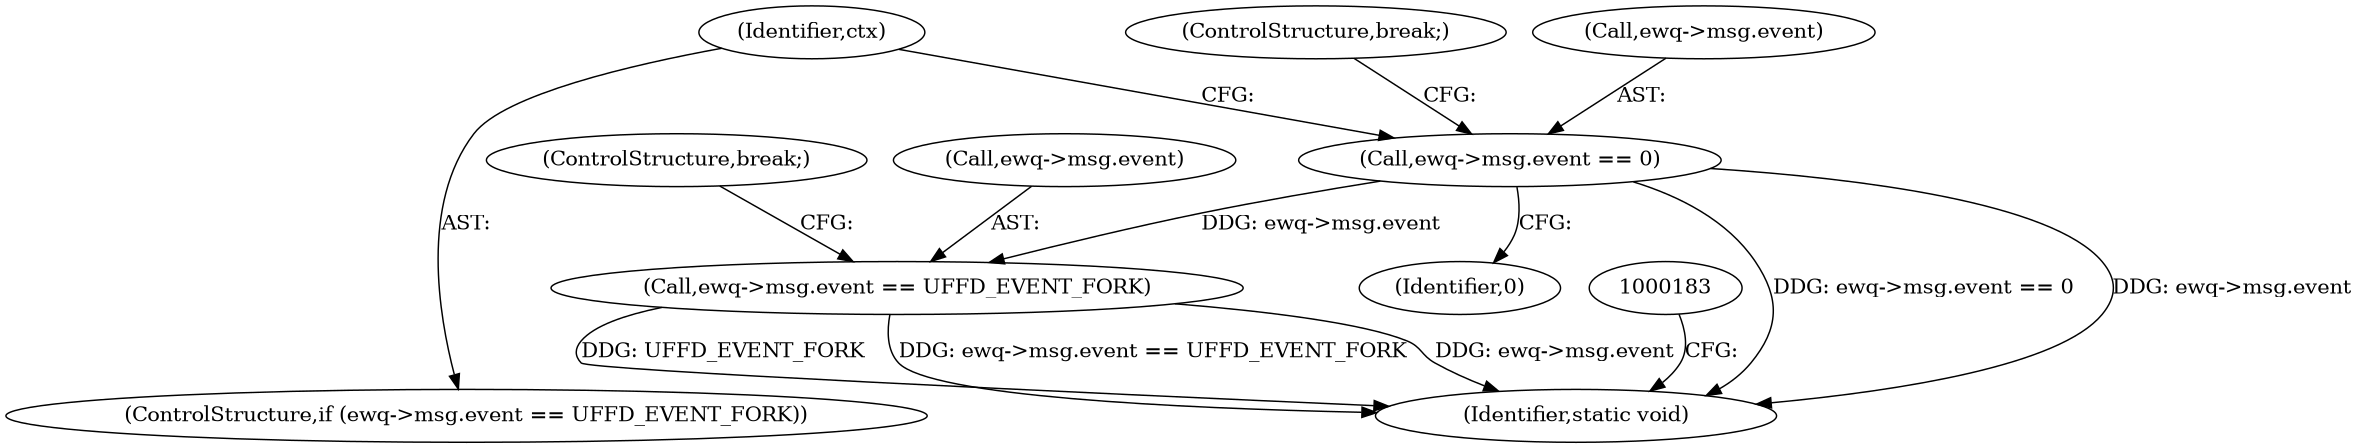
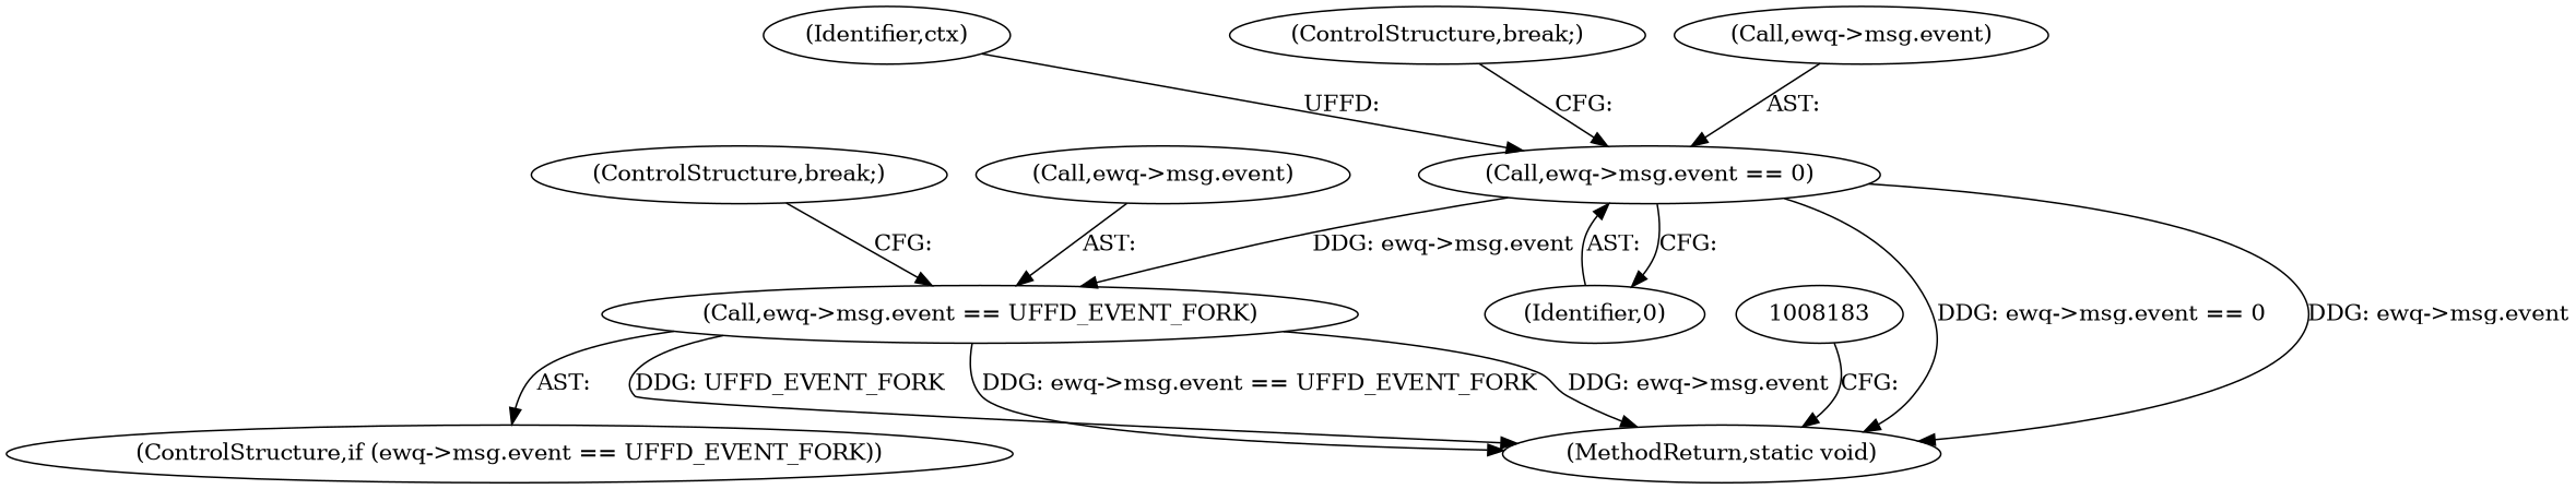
  digraph {
    n1 [label="(Call,ewq->msg.event == UFFD_EVENT_FORK)"]
    n2 [label="(ControlStructure,if (ewq->msg.event == UFFD_EVENT_FORK))"]
-   n3 [label="(Identifier,static void)"]
+   n3 [label="(MethodReturn,static void)"]
    n4 [label="(Call,ewq->msg.event == 0)"]
    n5 [label="(Identifier,0)"]
    n6 [label="(Identifier,ctx)"]
    n7 [label="(ControlStructure,break;)"]
    n8 [label="(ControlStructure,break;)"]
    n9 [label="(Call,ewq->msg.event)"]
    n10 [label="(Call,ewq->msg.event)"]
-   1000183
-   n6 -> n2 [label="AST: "]
+   1000183 [label=1008183]
+   n1 -> n2 [label="AST: "]
    n1 -> n3 [label="DDG: UFFD_EVENT_FORK"]
    n1 -> n3 [label="DDG: ewq->msg.event == UFFD_EVENT_FORK"]
    n1 -> n3 [label="DDG: ewq->msg.event"]
    n4 -> n1 [label="DDG: ewq->msg.event"]
    n4 -> n3 [label="DDG: ewq->msg.event"]
    n4 -> n3 [label="DDG: ewq->msg.event == 0"]
    n4 -> n5 [label="CFG: "]
-   n6 -> n4 [label="CFG: "]
+   n5 -> n4 [label="AST: "]
+   n6 -> n4 [label="UFFD: "]
    n7 -> n4 [label="CFG: "]
    n8 -> n1 [label="CFG: "]
    n9 -> n4 [label="AST: "]
    n10 -> n1 [label="AST: "]
    1000183 -> n3 [label="CFG: "]
  }
